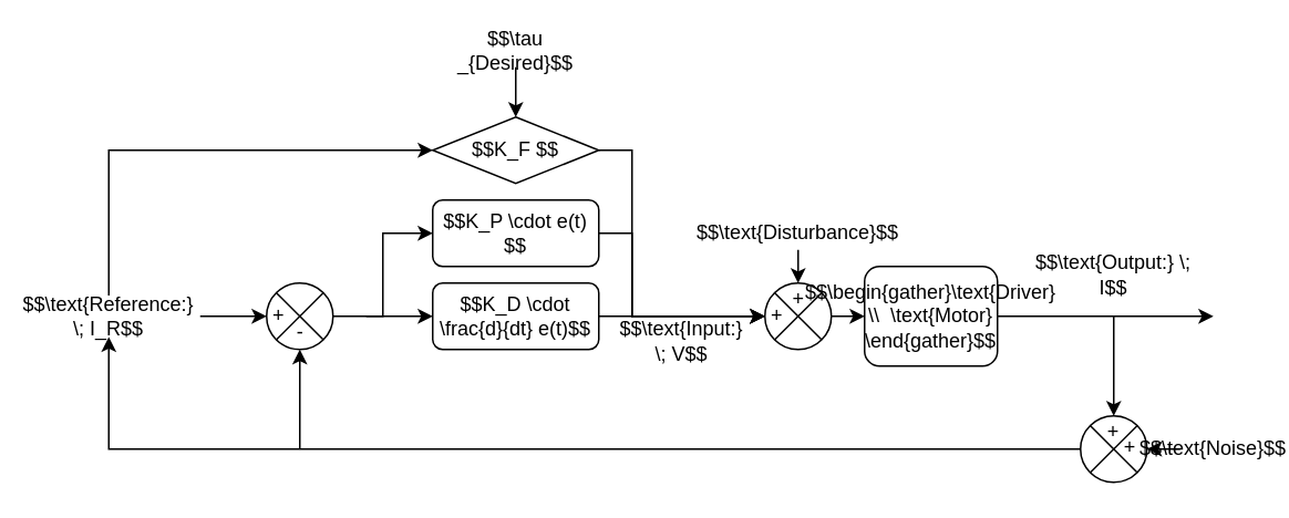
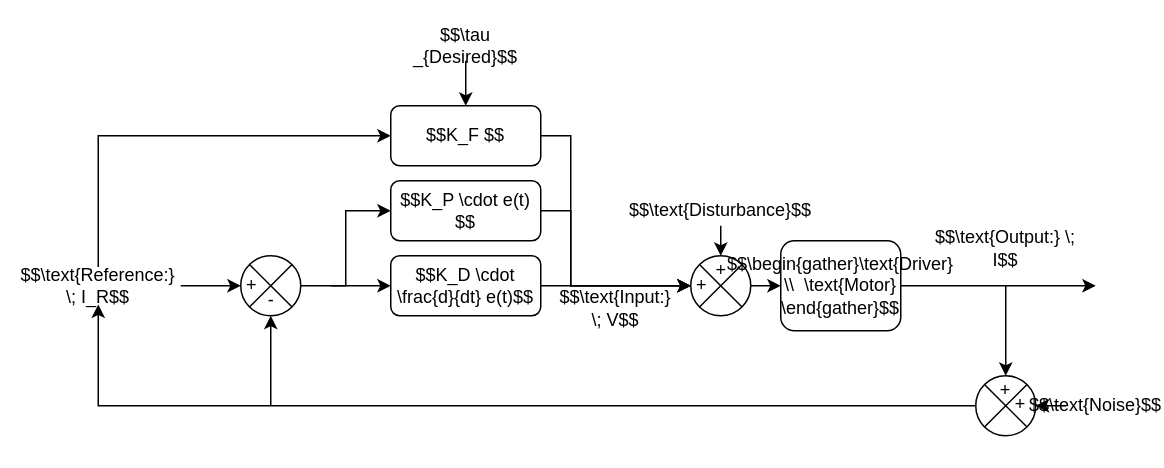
  <mxCell id="0" />
  <mxCell id="1" parent="0" />
  <mxCell id="2" style="edgeStyle=orthogonalEdgeStyle;rounded=0;orthogonalLoop=1;jettySize=auto;html=1;exitX=0.5;exitY=0;exitDx=0;exitDy=0;entryX=0;entryY=0.5;entryDx=0;entryDy=0;fontFamily=Helvetica;fontSize=12;" edge="1" parent="1" source="3" target="24"><mxGeometry relative="1" as="geometry" /></mxCell>
  <mxCell id="3" value="$$\text{Reference:} \; I_R$$" style="text;html=1;strokeColor=none;fillColor=none;align=center;verticalAlign=middle;whiteSpace=wrap;rounded=0;" vertex="1" parent="1"><mxGeometry x="20" y="177.5" width="90" height="25" as="geometry" /></mxCell>
  <mxCell id="4" value="" style="shape=sumEllipse;perimeter=ellipsePerimeter;whiteSpace=wrap;html=1;backgroundOutline=1;" vertex="1" parent="1"><mxGeometry x="460" y="170" width="40" height="40" as="geometry" /></mxCell>
  <mxCell id="5" value="$$\text{Disturbance}$$" style="text;html=1;strokeColor=none;fillColor=none;align=center;verticalAlign=middle;whiteSpace=wrap;rounded=0;" vertex="1" parent="1"><mxGeometry x="455" y="130" width="50" height="20" as="geometry" /></mxCell>
  <mxCell id="6" value="" style="endArrow=classic;html=1;rounded=0;entryX=0.5;entryY=0;entryDx=0;entryDy=0;" edge="1" parent="1" target="4"><mxGeometry width="50" height="50" relative="1" as="geometry"><mxPoint x="480" y="150" as="sourcePoint" /><mxPoint x="410" y="150" as="targetPoint" /></mxGeometry></mxCell>
  <mxCell id="7" value="+" style="text;html=1;strokeColor=none;fillColor=none;align=center;verticalAlign=middle;whiteSpace=wrap;rounded=0;" vertex="1" parent="1"><mxGeometry x="460" y="180" width="15" height="20" as="geometry" /></mxCell>
  <mxCell id="8" value="" style="endArrow=classic;html=1;rounded=0;entryX=0;entryY=0.5;entryDx=0;entryDy=0;" edge="1" parent="1" target="9"><mxGeometry width="50" height="50" relative="1" as="geometry"><mxPoint x="500" y="190" as="sourcePoint" /><mxPoint x="530" y="190" as="targetPoint" /></mxGeometry></mxCell>
  <mxCell id="9" value="$$\begin{gather}\text{Driver} \\&amp;nbsp; \text{Motor} \end{gather}$$" style="rounded=1;whiteSpace=wrap;html=1;" vertex="1" parent="1"><mxGeometry x="520" y="160" width="80" height="60" as="geometry" /></mxCell>
  <mxCell id="10" value="" style="endArrow=classic;html=1;rounded=0;exitX=1;exitY=0.5;exitDx=0;exitDy=0;" edge="1" parent="1" source="9"><mxGeometry width="50" height="50" relative="1" as="geometry"><mxPoint x="640" y="190" as="sourcePoint" /><mxPoint x="730" y="190" as="targetPoint" /></mxGeometry></mxCell>
  <mxCell id="11" value="" style="endArrow=classic;html=1;rounded=0;" edge="1" parent="1"><mxGeometry width="50" height="50" relative="1" as="geometry"><mxPoint x="670" y="190" as="sourcePoint" /><mxPoint x="670" y="250" as="targetPoint" /></mxGeometry></mxCell>
  <mxCell id="12" value="$$\text{Output:} \; I$$" style="text;html=1;strokeColor=none;fillColor=none;align=center;verticalAlign=middle;whiteSpace=wrap;rounded=0;" vertex="1" parent="1"><mxGeometry x="620" y="150" width="100" height="30" as="geometry" /></mxCell>
  <mxCell id="13" style="edgeStyle=orthogonalEdgeStyle;rounded=0;orthogonalLoop=1;jettySize=auto;html=1;exitX=0;exitY=0.5;exitDx=0;exitDy=0;entryX=0.5;entryY=1;entryDx=0;entryDy=0;fontFamily=Helvetica;fontSize=12;" edge="1" parent="1" source="14" target="3"><mxGeometry relative="1" as="geometry" /></mxCell>
  <mxCell id="14" value="" style="shape=sumEllipse;perimeter=ellipsePerimeter;whiteSpace=wrap;html=1;backgroundOutline=1;" vertex="1" parent="1"><mxGeometry x="650" y="250" width="40" height="40" as="geometry" /></mxCell>
  <mxCell id="15" value="+" style="text;html=1;strokeColor=none;fillColor=none;align=center;verticalAlign=middle;whiteSpace=wrap;rounded=0;" vertex="1" parent="1"><mxGeometry x="660" y="250" width="20" height="20" as="geometry" /></mxCell>
  <mxCell id="16" value="+" style="text;html=1;strokeColor=none;fillColor=none;align=center;verticalAlign=middle;whiteSpace=wrap;rounded=0;" vertex="1" parent="1"><mxGeometry x="660" y="258.75" width="40" height="20" as="geometry" /></mxCell>
  <mxCell id="17" value="" style="endArrow=classic;html=1;rounded=0;exitX=0;exitY=0.5;exitDx=0;exitDy=0;" edge="1" parent="1" source="19"><mxGeometry width="50" height="50" relative="1" as="geometry"><mxPoint x="735" y="270" as="sourcePoint" /><mxPoint x="690" y="270" as="targetPoint" /></mxGeometry></mxCell>
  <mxCell id="18" style="edgeStyle=orthogonalEdgeStyle;rounded=0;orthogonalLoop=1;jettySize=auto;html=1;entryX=0;entryY=0.5;entryDx=0;entryDy=0;fontFamily=Helvetica;fontSize=12;exitX=1;exitY=0.5;exitDx=0;exitDy=0;" edge="1" parent="1" target="20"><mxGeometry relative="1" as="geometry"><mxPoint x="220" y="190" as="sourcePoint" /><Array as="points"><mxPoint x="230" y="190" /><mxPoint x="230" y="140" /></Array></mxGeometry></mxCell>
  <mxCell id="19" value="$$\text{Noise}$$" style="text;html=1;strokeColor=none;fillColor=none;align=center;verticalAlign=middle;whiteSpace=wrap;rounded=0;" vertex="1" parent="1"><mxGeometry x="710" y="255" width="40" height="30" as="geometry" /></mxCell>
  <mxCell id="20" value="$$K_P \cdot e(t) $$" style="rounded=1;whiteSpace=wrap;html=1;" vertex="1" parent="1"><mxGeometry x="260" y="120" width="100" height="40" as="geometry" /></mxCell>
  <mxCell id="21" style="edgeStyle=orthogonalEdgeStyle;rounded=0;orthogonalLoop=1;jettySize=auto;html=1;exitX=1;exitY=0.5;exitDx=0;exitDy=0;fontFamily=Helvetica;fontSize=12;entryX=0;entryY=0.5;entryDx=0;entryDy=0;" edge="1" parent="1" source="22" target="4"><mxGeometry relative="1" as="geometry"><mxPoint x="390" y="200" as="targetPoint" /></mxGeometry></mxCell>
  <mxCell id="22" value="$$K_D \cdot \frac{d}{dt} e(t)$$" style="rounded=1;whiteSpace=wrap;html=1;" vertex="1" parent="1"><mxGeometry x="260" y="170" width="100" height="40" as="geometry" /></mxCell>
  <mxCell id="23" style="edgeStyle=orthogonalEdgeStyle;rounded=0;orthogonalLoop=1;jettySize=auto;html=1;exitX=1;exitY=0.5;exitDx=0;exitDy=0;fontFamily=Helvetica;fontSize=12;entryX=0;entryY=0.5;entryDx=0;entryDy=0;" edge="1" parent="1" source="24" target="4"><mxGeometry relative="1" as="geometry"><mxPoint x="390" y="200" as="targetPoint" /><Array as="points"><mxPoint x="380" y="90" /><mxPoint x="380" y="190" /></Array></mxGeometry></mxCell>
- <mxCell id="24" value="$$K_F $$" style="rhombus;whiteSpace=wrap;html=1;" vertex="1" parent="1"><mxGeometry x="260" y="70" width="100" height="40" as="geometry" /></mxCell>
+ <mxCell id="24" value="$$K_F $$" style="rounded=1;whiteSpace=wrap;html=1;" vertex="1" parent="1"><mxGeometry x="260" y="70" width="100" height="40" as="geometry" /></mxCell>
  <mxCell id="25" value="" style="endArrow=classic;html=1;rounded=0;exitX=1;exitY=0.5;exitDx=0;exitDy=0;" edge="1" parent="1" source="30"><mxGeometry width="50" height="50" relative="1" as="geometry"><mxPoint x="220" y="190" as="sourcePoint" /><mxPoint x="260" y="190" as="targetPoint" /></mxGeometry></mxCell>
  <mxCell id="26" value="" style="endArrow=classic;html=1;rounded=0;fontFamily=Helvetica;fontSize=12;exitX=1;exitY=0.5;exitDx=0;exitDy=0;entryX=0;entryY=0.5;entryDx=0;entryDy=0;" edge="1" parent="1" source="20" target="4"><mxGeometry width="50" height="50" relative="1" as="geometry"><mxPoint x="375" y="150" as="sourcePoint" /><mxPoint x="425" y="100" as="targetPoint" /><Array as="points"><mxPoint x="380" y="140" /><mxPoint x="380" y="190" /></Array></mxGeometry></mxCell>
  <mxCell id="27" value="" style="endArrow=classic;html=1;rounded=0;fontFamily=Helvetica;fontSize=12;entryX=0;entryY=0.5;entryDx=0;entryDy=0;" edge="1" parent="1" target="32"><mxGeometry width="50" height="50" relative="1" as="geometry"><mxPoint x="120" y="190" as="sourcePoint" /><mxPoint x="150" y="190" as="targetPoint" /></mxGeometry></mxCell>
  <mxCell id="28" value="$$\text{Input:} \; V$$" style="text;html=1;strokeColor=none;fillColor=none;align=center;verticalAlign=middle;whiteSpace=wrap;rounded=0;" vertex="1" parent="1"><mxGeometry x="380" y="190" width="60" height="30" as="geometry" /></mxCell>
  <mxCell id="29" value="+" style="text;html=1;strokeColor=none;fillColor=none;align=center;verticalAlign=middle;whiteSpace=wrap;rounded=0;" vertex="1" parent="1"><mxGeometry x="472.5" y="170" width="15" height="20" as="geometry" /></mxCell>
  <mxCell id="30" value="" style="shape=sumEllipse;perimeter=ellipsePerimeter;whiteSpace=wrap;html=1;backgroundOutline=1;" vertex="1" parent="1"><mxGeometry x="160" y="170" width="40" height="40" as="geometry" /></mxCell>
  <mxCell id="31" value="-" style="text;html=1;strokeColor=none;fillColor=none;align=center;verticalAlign=middle;whiteSpace=wrap;rounded=0;" vertex="1" parent="1"><mxGeometry x="172.5" y="190" width="15" height="20" as="geometry" /></mxCell>
  <mxCell id="32" value="+" style="text;html=1;strokeColor=none;fillColor=none;align=center;verticalAlign=middle;whiteSpace=wrap;rounded=0;" vertex="1" parent="1"><mxGeometry x="160" y="180" width="15" height="20" as="geometry" /></mxCell>
  <mxCell id="33" value="" style="endArrow=classic;html=1;rounded=0;entryX=0.5;entryY=1;entryDx=0;entryDy=0;" edge="1" parent="1" target="30"><mxGeometry width="50" height="50" relative="1" as="geometry"><mxPoint x="180" y="270" as="sourcePoint" /><mxPoint x="280" y="260" as="targetPoint" /></mxGeometry></mxCell>
  <mxCell id="34" value="" style="endArrow=classic;html=1;rounded=0;entryX=0.5;entryY=0;entryDx=0;entryDy=0;" edge="1" parent="1" target="24"><mxGeometry width="50" height="50" relative="1" as="geometry"><mxPoint x="310" y="40" as="sourcePoint" /><mxPoint x="320" y="20" as="targetPoint" /></mxGeometry></mxCell>
  <mxCell id="35" value="$$\tau&lt;br&gt;_{Desired}$$" style="text;html=1;strokeColor=none;fillColor=none;align=center;verticalAlign=middle;whiteSpace=wrap;rounded=0;" vertex="1" parent="1"><mxGeometry x="285" y="20" width="50" height="20" as="geometry" /></mxCell>
